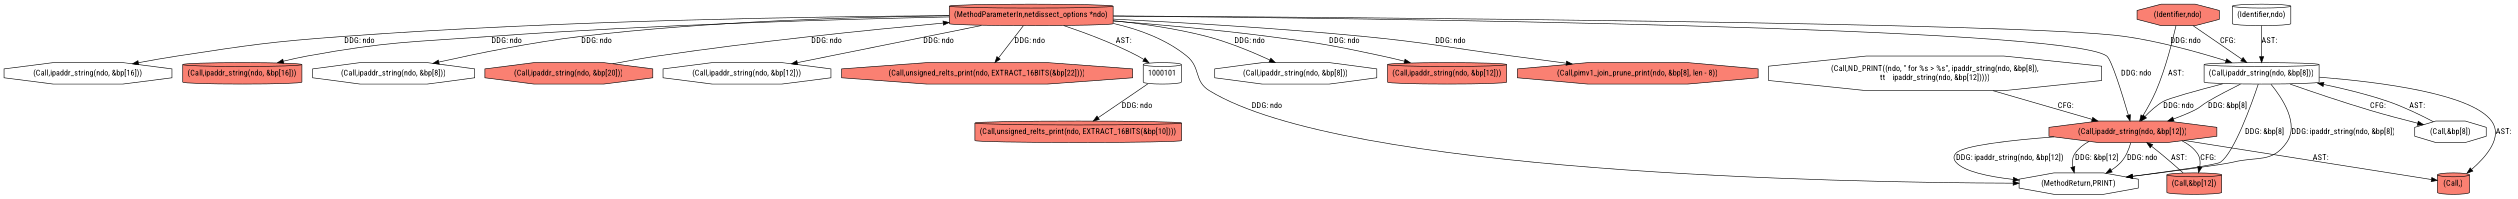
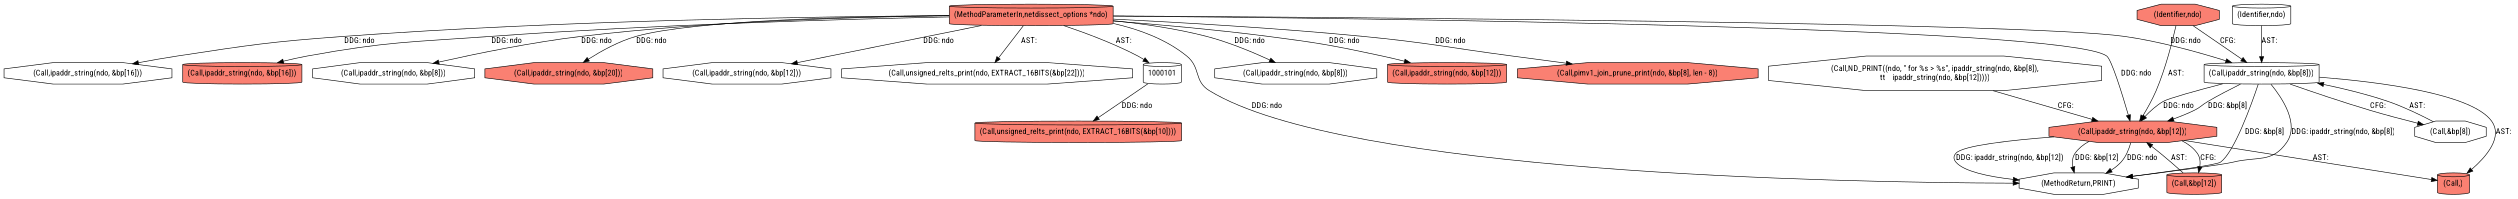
  digraph {
    fontname="Roboto Condensed"
    node [fillcolor=white fontname="Roboto Condensed" shape=octagon style=filled]
    edge [fontname="Roboto Condensed"]
    n1 [label="(Call,ipaddr_string(ndo, &bp[8]))" shape=cylinder]
    n2 [fillcolor=salmon label="(Call,ipaddr_string(ndo, &bp[12]))"]
    n3 [fillcolor=salmon label="(Call,)" shape=cylinder]
    n4 [label="(MethodReturn,PRINT)"]
    n5 [label="(Call,&bp[8])"]
    n6 [fillcolor=salmon label="(Call,&bp[12])" shape=cylinder]
    n7 [fillcolor=salmon label="(MethodParameterIn,netdissect_options *ndo)" shape=cylinder]
    n8 [label="(Call,ipaddr_string(ndo, &bp[8]))"]
    n9 [fillcolor=salmon label="(Call,ipaddr_string(ndo, &bp[12]))" shape=cylinder]
    n10 [fillcolor=salmon label="(Call,pimv1_join_prune_print(ndo, &bp[8], len - 8))"]
    n11 [label="(Call,ipaddr_string(ndo, &bp[16]))"]
    n12 [fillcolor=salmon label="(Call,ipaddr_string(ndo, &bp[16]))" shape=cylinder]
    n13 [label="(Call,ipaddr_string(ndo, &bp[8]))"]
    n14 [fillcolor=salmon label="(Call,ipaddr_string(ndo, &bp[20]))"]
    n15 [label="(Call,ipaddr_string(ndo, &bp[12]))"]
-   n16 [fillcolor=salmon label="(Call,unsigned_relts_print(ndo, EXTRACT_16BITS(&bp[22])))"]
+   n16 [label="(Call,unsigned_relts_print(ndo, EXTRACT_16BITS(&bp[22])))"]
    1000101 [shape=cylinder]
    n18 [fillcolor=salmon label="(Call,unsigned_relts_print(ndo, EXTRACT_16BITS(&bp[10])))" shape=cylinder]
    n19 [fillcolor=salmon label="(Identifier,ndo)"]
    n20 [label="(Call,ND_PRINT((ndo, \" for %s > %s\", ipaddr_string(ndo, &bp[8]),\n\t\t    ipaddr_string(ndo, &bp[12]))))"]
    n21 [label="(Identifier,ndo)" shape=cylinder]
    n1 -> n2 [label="DDG: ndo"]
    n1 -> n2 [label="DDG: &bp[8]"]
    n1 -> n3 [label="AST: "]
    n1 -> n4 [label="DDG: &bp[8]"]
    n1 -> n4 [label="DDG: ipaddr_string(ndo, &bp[8])"]
    n1 -> n5 [label="CFG: "]
    n2 -> n3 [label="AST: "]
    n2 -> n4 [label="DDG: ndo"]
    n2 -> n4 [label="DDG: ipaddr_string(ndo, &bp[12])"]
    n2 -> n4 [label="DDG: &bp[12]"]
    n2 -> n6 [label="CFG: "]
    n5 -> n1 [label="AST: "]
    n6 -> n2 [label="AST: "]
    n7 -> n1 [label="DDG: ndo"]
    n7 -> n2 [label="DDG: ndo"]
    n7 -> n4 [label="DDG: ndo"]
    n7 -> n8 [label="DDG: ndo"]
    n7 -> n9 [label="DDG: ndo"]
    n7 -> n10 [label="DDG: ndo"]
    n7 -> n11 [label="DDG: ndo"]
    n7 -> n12 [label="DDG: ndo"]
    n7 -> n13 [label="DDG: ndo"]
-   n14 -> n7 [label="DDG: ndo"]
+   n7 -> n14 [label="DDG: ndo"]
    n7 -> n15 [label="DDG: ndo"]
-   n7 -> n16 [label="DDG: ndo"]
+   n7 -> n16 [label="AST: "]
    n7 -> 1000101 [label="AST: "]
    1000101 -> n18 [label="DDG: ndo"]
    n19 -> n1 [label="CFG: "]
    n19 -> n2 [label="AST: "]
    n20 -> n2 [label="CFG: "]
    n21 -> n1 [label="AST: "]
  }
